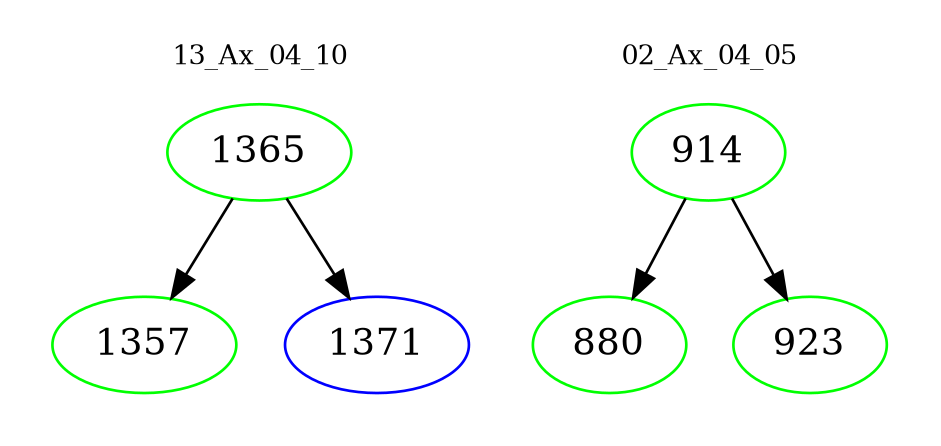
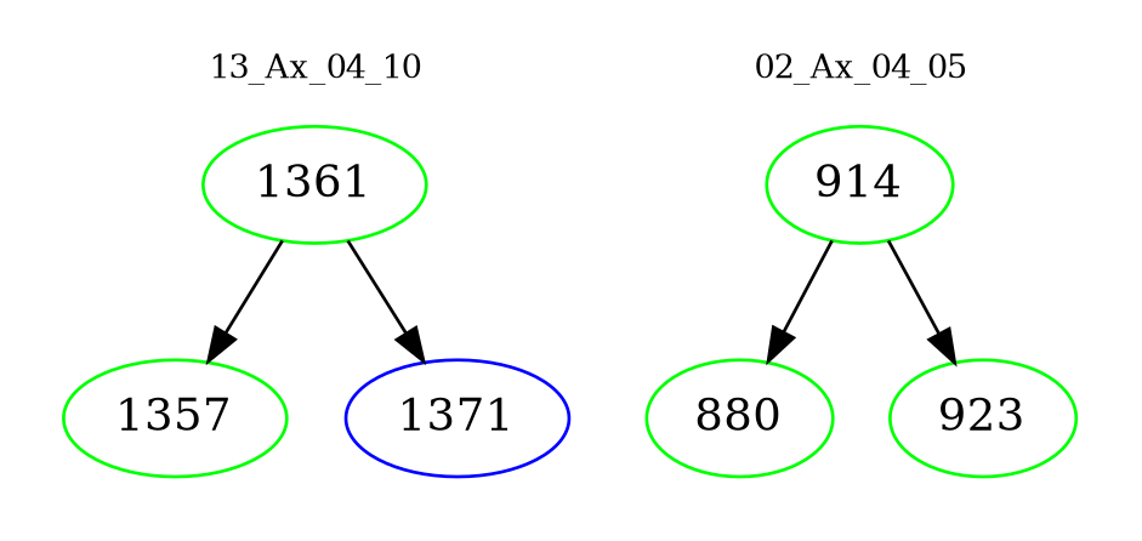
  digraph {
    node [color=green]
    edge [color=black]
-   n1 [label=1365]
+   n1 [label=1361]
    n2 [label=1357]
    n3 [color=blue label=1371]
    n4 [label=914]
    n5 [label=880]
    n6 [label=923]
    subgraph cluster_1 {
      color=white
      fontsize=10
      label="13_Ax_04_10"
      n1
      n2
      n3
    }
    subgraph cluster_2 {
      color=white
      fontsize=10
      label="02_Ax_04_05"
      n4
      n5
      n6
    }
    n1 -> n2
    n1 -> n3
    n4 -> n5
    n4 -> n6
  }
